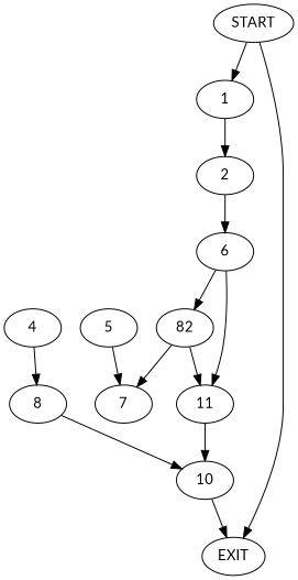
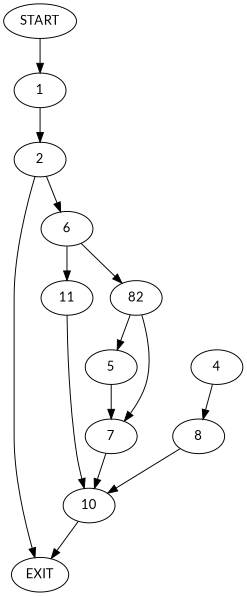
  digraph {
    fontname=Lato
    node [fontname=Lato]
    edge [fontname=Lato]
    n1 [label=START]
    1
    2
    n4 [label=EXIT]
    6
    4
    8
    5
    7
    10
    11
    n12 [label=82]
    n1 -> 1
    1 -> 2
-   n1 -> n4
+   2 -> n4
    2 -> 6
    6 -> 11
    6 -> n12
    4 -> 8
    8 -> 10
    5 -> 7
+   7 -> 10
    10 -> n4
    11 -> 10
    n12 -> 7
-   n12 -> 11
+   n12 -> 5
  }
